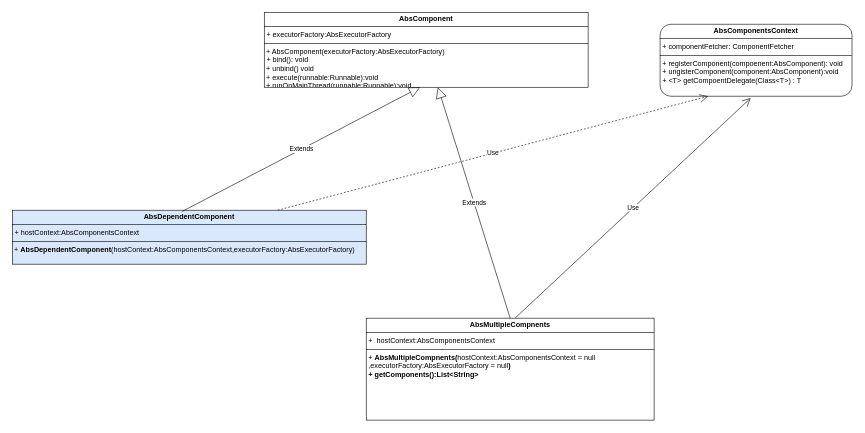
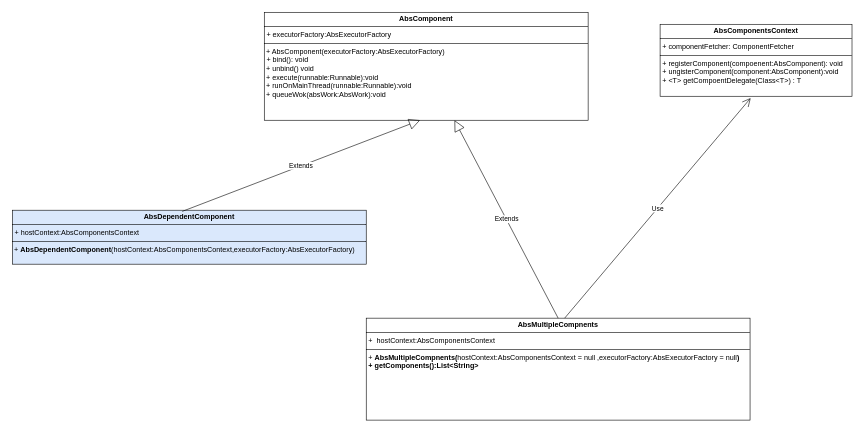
  <mxCell id="0" />
  <mxCell id="1" parent="0" />
- <mxCell id="2" value="&lt;p style=&quot;margin:0px;margin-top:4px;text-align:center;&quot;&gt;&lt;span style=&quot;font-weight: 700;&quot;&gt;AbsComponent&lt;/span&gt;&lt;br&gt;&lt;/p&gt;&lt;hr size=&quot;1&quot; style=&quot;border-style:solid;&quot;&gt;&lt;p style=&quot;margin:0px;margin-left:4px;&quot;&gt;&lt;span style=&quot;background-color: initial;&quot;&gt;+ executorFactory:&lt;/span&gt;&lt;span style=&quot;background-color: initial;&quot;&gt;AbsExecutorFactory&lt;/span&gt;&lt;br&gt;&lt;/p&gt;&lt;hr size=&quot;1&quot; style=&quot;border-style:solid;&quot;&gt;&lt;div&gt;&amp;nbsp;+ AbsComponent(executorFactory:AbsExecutorFactory)&lt;/div&gt;&lt;p style=&quot;margin:0px;margin-left:4px;&quot;&gt;+ bind(): void&lt;/p&gt;&lt;div&gt;&amp;nbsp;+ unbind() void&lt;/div&gt;&lt;div&gt;&amp;nbsp;+ execute(runnable:Runnable):void&lt;/div&gt;&lt;div&gt;&amp;nbsp;+ runOnMainThread(runnable:Runnable):void&lt;/div&gt;&lt;div&gt;&amp;nbsp;+ queueWok(absWork:AbsWork):void&lt;/div&gt;&lt;div&gt;&lt;br&gt;&lt;br&gt;&lt;/div&gt;" style="verticalAlign=top;align=left;overflow=fill;html=1;whiteSpace=wrap;" vertex="1" parent="1"><mxGeometry x="440" y="20" width="540" height="125" as="geometry" /></mxCell>
+ <mxCell id="2" value="&lt;p style=&quot;margin:0px;margin-top:4px;text-align:center;&quot;&gt;&lt;span style=&quot;font-weight: 700;&quot;&gt;AbsComponent&lt;/span&gt;&lt;br&gt;&lt;/p&gt;&lt;hr size=&quot;1&quot; style=&quot;border-style:solid;&quot;&gt;&lt;p style=&quot;margin:0px;margin-left:4px;&quot;&gt;&lt;span style=&quot;background-color: initial;&quot;&gt;+ executorFactory:&lt;/span&gt;&lt;span style=&quot;background-color: initial;&quot;&gt;AbsExecutorFactory&lt;/span&gt;&lt;br&gt;&lt;/p&gt;&lt;hr size=&quot;1&quot; style=&quot;border-style:solid;&quot;&gt;&lt;div&gt;&amp;nbsp;+ AbsComponent(executorFactory:AbsExecutorFactory)&lt;/div&gt;&lt;p style=&quot;margin:0px;margin-left:4px;&quot;&gt;+ bind(): void&lt;/p&gt;&lt;div&gt;&amp;nbsp;+ unbind() void&lt;/div&gt;&lt;div&gt;&amp;nbsp;+ execute(runnable:Runnable):void&lt;/div&gt;&lt;div&gt;&amp;nbsp;+ runOnMainThread(runnable:Runnable):void&lt;/div&gt;&lt;div&gt;&amp;nbsp;+ queueWok(absWork:AbsWork):void&lt;/div&gt;&lt;div&gt;&lt;br&gt;&lt;br&gt;&lt;/div&gt;" style="verticalAlign=top;align=left;overflow=fill;html=1;whiteSpace=wrap;" vertex="1" parent="1"><mxGeometry x="440" y="20" width="540" height="180" as="geometry" /></mxCell>
  <mxCell id="3" value="&lt;p style=&quot;margin:0px;margin-top:4px;text-align:center;&quot;&gt;&lt;span style=&quot;font-weight: 700;&quot;&gt;AbsDependentComponent&lt;/span&gt;&lt;br&gt;&lt;/p&gt;&lt;hr size=&quot;1&quot; style=&quot;border-style:solid;&quot;&gt;&lt;p style=&quot;margin:0px;margin-left:4px;&quot;&gt;&lt;span style=&quot;background-color: initial; text-wrap: nowrap;&quot;&gt;+ hostContext:&lt;/span&gt;&lt;span style=&quot;background-color: initial;&quot;&gt;AbsComponentsContext&lt;/span&gt;&lt;/p&gt;&lt;hr size=&quot;1&quot; style=&quot;border-style:solid;&quot;&gt;&lt;div&gt;&amp;nbsp;+&amp;nbsp;&lt;span style=&quot;font-weight: 700; text-align: center;&quot;&gt;AbsDependentComponent&lt;/span&gt;(hostContext:AbsComponentsContext,executorFactory:AbsExecutorFactory)&lt;/div&gt;&lt;div&gt;&lt;br&gt;&lt;br&gt;&lt;/div&gt;" style="verticalAlign=top;align=left;overflow=fill;html=1;whiteSpace=wrap;fillColor=#dae8fc;" vertex="1" parent="1"><mxGeometry x="20" y="350" width="590" height="90" as="geometry" /></mxCell>
  <mxCell id="4" value="Extends" style="endArrow=block;endSize=16;endFill=0;html=1;rounded=0;exitX=0.48;exitY=0.022;exitDx=0;exitDy=0;entryX=0.481;entryY=1;entryDx=0;entryDy=0;entryPerimeter=0;exitPerimeter=0;" edge="1" parent="1" source="3" target="2"><mxGeometry width="160" relative="1" as="geometry"><mxPoint x="362.02" y="331.08" as="sourcePoint" /><mxPoint x="357.98" y="180" as="targetPoint" /></mxGeometry></mxCell>
- <mxCell id="5" value="&lt;p style=&quot;margin:0px;margin-top:4px;text-align:center;&quot;&gt;&lt;b&gt;AbsComponentsContext&lt;/b&gt;&lt;/p&gt;&lt;hr size=&quot;1&quot; style=&quot;border-style:solid;&quot;&gt;&lt;p style=&quot;margin:0px;margin-left:4px;&quot;&gt;+ componentFetcher: ComponentFetcher&lt;/p&gt;&lt;hr size=&quot;1&quot; style=&quot;border-style:solid;&quot;&gt;&lt;p style=&quot;margin:0px;margin-left:4px;&quot;&gt;+ registerComponent(compoenent:AbsComponent): void&lt;/p&gt;&lt;p style=&quot;margin:0px;margin-left:4px;&quot;&gt;+ ungisterComponent(component:AbsComponent):void&lt;/p&gt;&lt;p style=&quot;margin:0px;margin-left:4px;&quot;&gt;+ &amp;lt;T&amp;gt; getCompoentDelegate(Class&amp;lt;T&amp;gt;) : T&lt;/p&gt;" style="verticalAlign=top;align=left;overflow=fill;html=1;whiteSpace=wrap;rounded=1;" vertex="1" parent="1"><mxGeometry x="1100" y="40" width="320" height="120" as="geometry" /></mxCell>
- <mxCell id="6" value="&lt;p style=&quot;margin:0px;margin-top:4px;text-align:center;&quot;&gt;&lt;b&gt;AbsMultipleCompnents&lt;/b&gt;&lt;/p&gt;&lt;hr size=&quot;1&quot; style=&quot;border-style:solid;&quot;&gt;&lt;p style=&quot;margin:0px;margin-left:4px;&quot;&gt;+&amp;nbsp;&lt;span style=&quot;background-color: initial; text-wrap: nowrap;&quot;&gt;&amp;nbsp;hostContext:&lt;/span&gt;&lt;span style=&quot;background-color: initial;&quot;&gt;AbsComponentsContext&lt;/span&gt;&lt;/p&gt;&lt;hr size=&quot;1&quot; style=&quot;border-style:solid;&quot;&gt;&lt;p style=&quot;margin:0px;margin-left:4px;&quot;&gt;+&amp;nbsp;&lt;b style=&quot;background-color: initial; text-align: center;&quot;&gt;AbsMultipleCompnents(&lt;/b&gt;&lt;span style=&quot;background-color: initial;&quot;&gt;hostContext:AbsComponentsContext = null ,executorFactory:AbsExecutorFactory = null&lt;/span&gt;&lt;b style=&quot;background-color: initial; text-align: center;&quot;&gt;)&lt;/b&gt;&lt;/p&gt;&lt;p style=&quot;margin:0px;margin-left:4px;&quot;&gt;&lt;b style=&quot;background-color: initial; text-align: center;&quot;&gt;+ getComponents():List&amp;lt;String&amp;gt;&lt;/b&gt;&lt;/p&gt;" style="verticalAlign=top;align=left;overflow=fill;html=1;whiteSpace=wrap;" vertex="1" parent="1"><mxGeometry x="610" y="530" width="480" height="170" as="geometry" /></mxCell>
+ <mxCell id="5" value="&lt;p style=&quot;margin:0px;margin-top:4px;text-align:center;&quot;&gt;&lt;b&gt;AbsComponentsContext&lt;/b&gt;&lt;/p&gt;&lt;hr size=&quot;1&quot; style=&quot;border-style:solid;&quot;&gt;&lt;p style=&quot;margin:0px;margin-left:4px;&quot;&gt;+ componentFetcher: ComponentFetcher&lt;/p&gt;&lt;hr size=&quot;1&quot; style=&quot;border-style:solid;&quot;&gt;&lt;p style=&quot;margin:0px;margin-left:4px;&quot;&gt;+ registerComponent(compoenent:AbsComponent): void&lt;/p&gt;&lt;p style=&quot;margin:0px;margin-left:4px;&quot;&gt;+ ungisterComponent(component:AbsComponent):void&lt;/p&gt;&lt;p style=&quot;margin:0px;margin-left:4px;&quot;&gt;+ &amp;lt;T&amp;gt; getCompoentDelegate(Class&amp;lt;T&amp;gt;) : T&lt;/p&gt;" style="verticalAlign=top;align=left;overflow=fill;html=1;whiteSpace=wrap;" vertex="1" parent="1"><mxGeometry x="1100" y="40" width="320" height="120" as="geometry" /></mxCell>
+ <mxCell id="6" value="&lt;p style=&quot;margin:0px;margin-top:4px;text-align:center;&quot;&gt;&lt;b&gt;AbsMultipleCompnents&lt;/b&gt;&lt;/p&gt;&lt;hr size=&quot;1&quot; style=&quot;border-style:solid;&quot;&gt;&lt;p style=&quot;margin:0px;margin-left:4px;&quot;&gt;+&amp;nbsp;&lt;span style=&quot;background-color: initial; text-wrap: nowrap;&quot;&gt;&amp;nbsp;hostContext:&lt;/span&gt;&lt;span style=&quot;background-color: initial;&quot;&gt;AbsComponentsContext&lt;/span&gt;&lt;/p&gt;&lt;hr size=&quot;1&quot; style=&quot;border-style:solid;&quot;&gt;&lt;p style=&quot;margin:0px;margin-left:4px;&quot;&gt;+&amp;nbsp;&lt;b style=&quot;background-color: initial; text-align: center;&quot;&gt;AbsMultipleCompnents(&lt;/b&gt;&lt;span style=&quot;background-color: initial;&quot;&gt;hostContext:AbsComponentsContext = null ,executorFactory:AbsExecutorFactory = null&lt;/span&gt;&lt;b style=&quot;background-color: initial; text-align: center;&quot;&gt;)&lt;/b&gt;&lt;/p&gt;&lt;p style=&quot;margin:0px;margin-left:4px;&quot;&gt;&lt;b style=&quot;background-color: initial; text-align: center;&quot;&gt;+ getComponents():List&amp;lt;String&amp;gt;&lt;/b&gt;&lt;/p&gt;" style="verticalAlign=top;align=left;overflow=fill;html=1;whiteSpace=wrap;" vertex="1" parent="1"><mxGeometry x="610" y="530" width="640" height="170" as="geometry" /></mxCell>
  <mxCell id="7" value="Extends" style="endArrow=block;endSize=16;endFill=0;html=1;rounded=0;exitX=0.5;exitY=0;exitDx=0;exitDy=0;" edge="1" parent="1" source="6" target="2"><mxGeometry width="160" relative="1" as="geometry"><mxPoint x="840" y="374.5" as="sourcePoint" /><mxPoint x="1000" y="374.5" as="targetPoint" /></mxGeometry></mxCell>
  <mxCell id="8" value="Use" style="endArrow=open;endSize=12;dashed=0;html=1;rounded=0;entryX=0.472;entryY=1.025;entryDx=0;entryDy=0;entryPerimeter=0;exitX=0.517;exitY=0;exitDx=0;exitDy=0;exitPerimeter=0;" edge="1" parent="1" source="6" target="5"><mxGeometry width="160" relative="1" as="geometry"><mxPoint x="990" y="420" as="sourcePoint" /><mxPoint x="1150" y="420" as="targetPoint" /></mxGeometry></mxCell>
- <mxCell id="9" value="Use" style="endArrow=open;endSize=12;dashed=1;html=1;rounded=0;entryX=0.25;entryY=1;entryDx=0;entryDy=0;exitX=0.75;exitY=0;exitDx=0;exitDy=0;" edge="1" parent="1" source="3" target="5"><mxGeometry width="160" relative="1" as="geometry"><mxPoint x="640" y="450" as="sourcePoint" /><mxPoint x="800" y="450" as="targetPoint" /></mxGeometry></mxCell>
